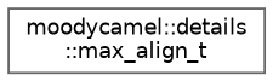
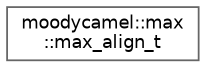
  digraph {
    rankdir=LR
-   n1 [color=grey40 fillcolor=white fontname=Helvetica fontsize=10 height=0.2 label="moodycamel::details\l::max_align_t" shape=box style=filled width=0.4]
+   n1 [color=grey40 fillcolor=white fontname=Helvetica fontsize=10 height=0.2 label="moodycamel::max\l::max_align_t" shape=box style=filled width=0.4]
  }
